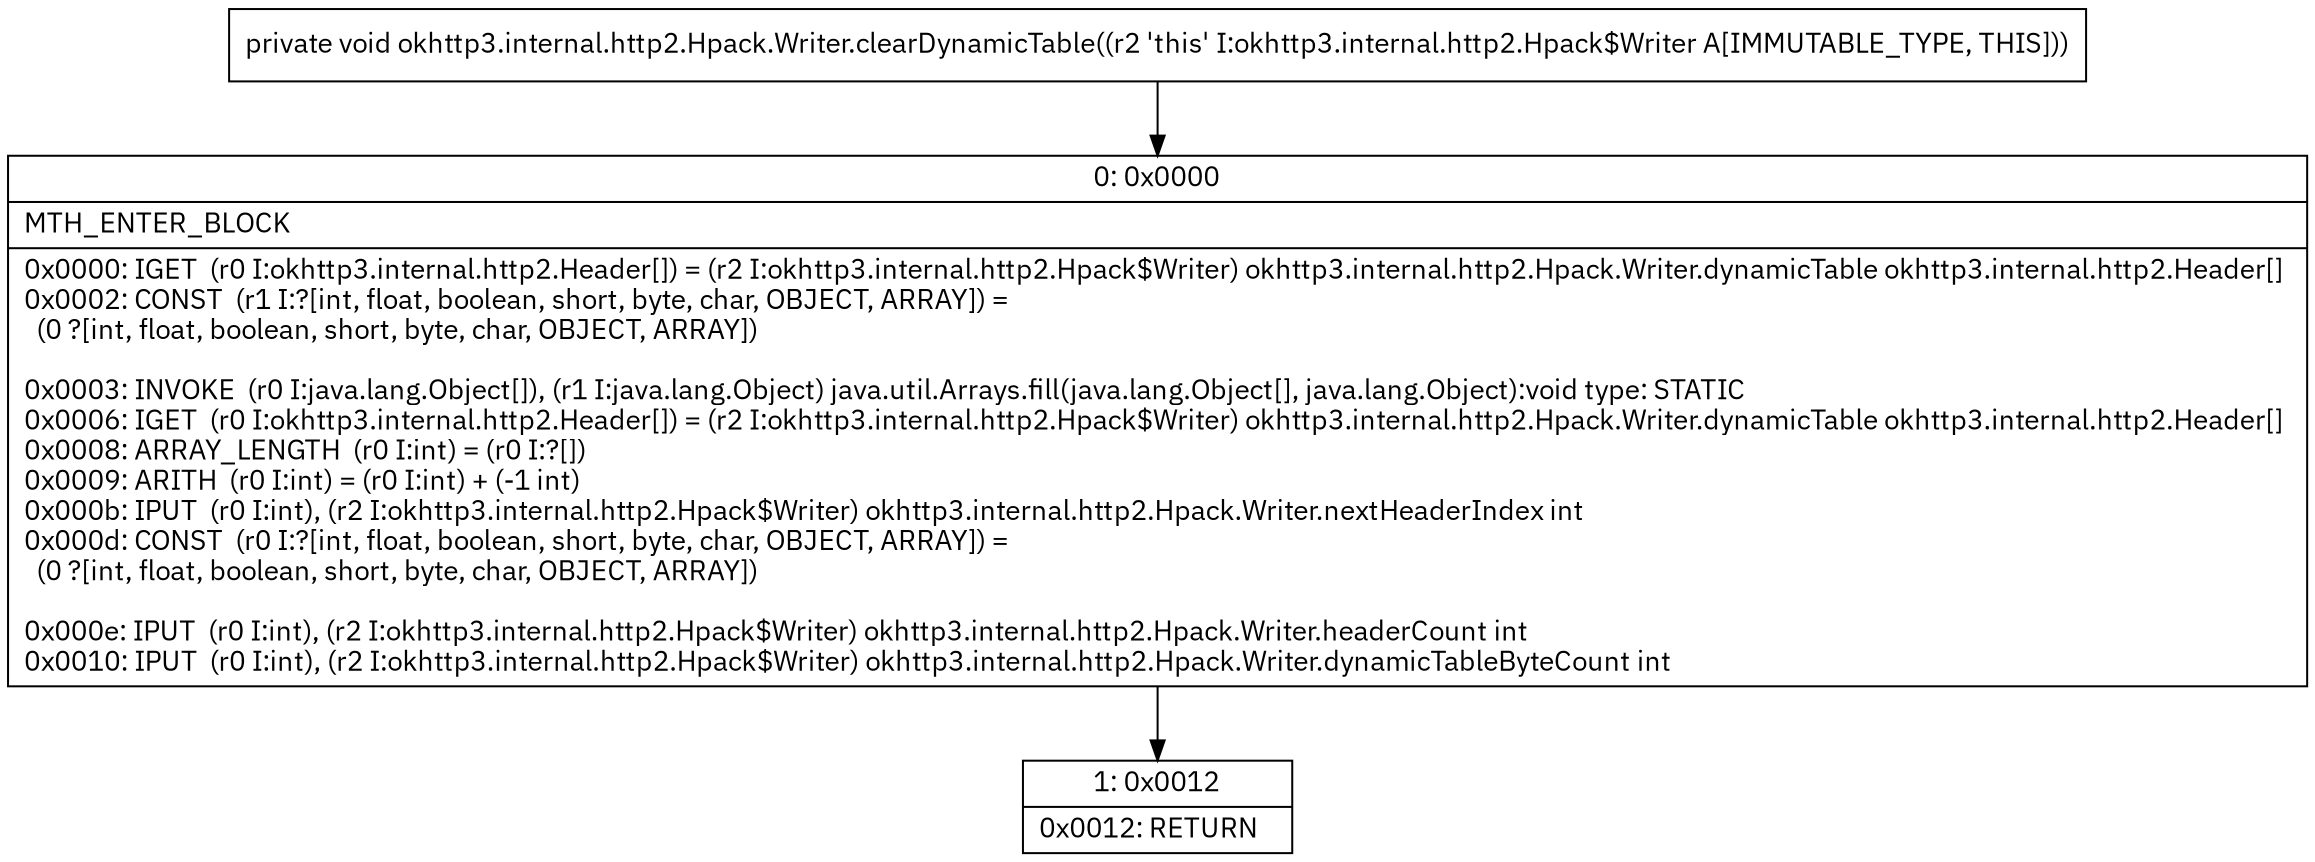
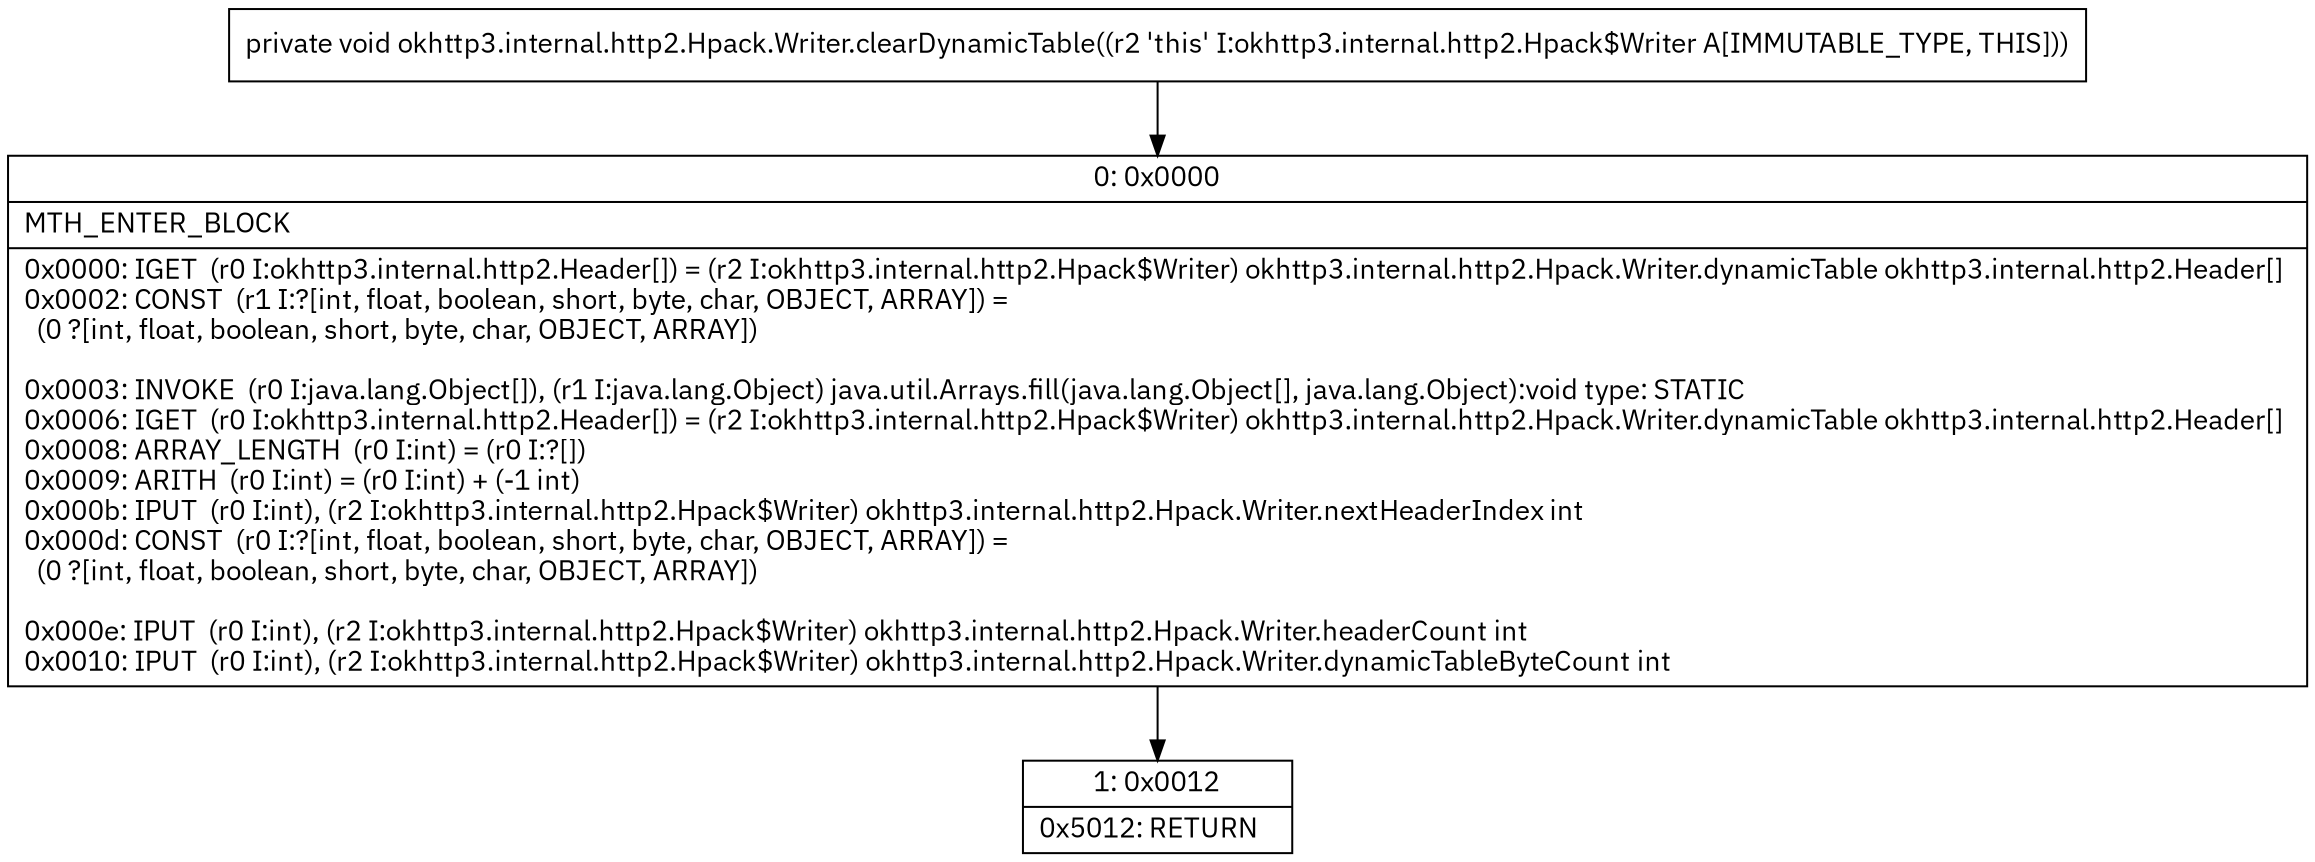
  digraph {
    fontname="IBM Plex Sans"
    node [shape=record fontname="IBM Plex Sans"]
    edge [fontname="IBM Plex Sans"]
    n1 [label="{0\:\ 0x0000|MTH_ENTER_BLOCK\l|0x0000: IGET  (r0 I:okhttp3.internal.http2.Header[]) = (r2 I:okhttp3.internal.http2.Hpack$Writer) okhttp3.internal.http2.Hpack.Writer.dynamicTable okhttp3.internal.http2.Header[] \l0x0002: CONST  (r1 I:?[int, float, boolean, short, byte, char, OBJECT, ARRAY]) = \l  (0 ?[int, float, boolean, short, byte, char, OBJECT, ARRAY])\l \l0x0003: INVOKE  (r0 I:java.lang.Object[]), (r1 I:java.lang.Object) java.util.Arrays.fill(java.lang.Object[], java.lang.Object):void type: STATIC \l0x0006: IGET  (r0 I:okhttp3.internal.http2.Header[]) = (r2 I:okhttp3.internal.http2.Hpack$Writer) okhttp3.internal.http2.Hpack.Writer.dynamicTable okhttp3.internal.http2.Header[] \l0x0008: ARRAY_LENGTH  (r0 I:int) = (r0 I:?[]) \l0x0009: ARITH  (r0 I:int) = (r0 I:int) + (\-1 int) \l0x000b: IPUT  (r0 I:int), (r2 I:okhttp3.internal.http2.Hpack$Writer) okhttp3.internal.http2.Hpack.Writer.nextHeaderIndex int \l0x000d: CONST  (r0 I:?[int, float, boolean, short, byte, char, OBJECT, ARRAY]) = \l  (0 ?[int, float, boolean, short, byte, char, OBJECT, ARRAY])\l \l0x000e: IPUT  (r0 I:int), (r2 I:okhttp3.internal.http2.Hpack$Writer) okhttp3.internal.http2.Hpack.Writer.headerCount int \l0x0010: IPUT  (r0 I:int), (r2 I:okhttp3.internal.http2.Hpack$Writer) okhttp3.internal.http2.Hpack.Writer.dynamicTableByteCount int \l}"]
-   n2 [label="{1\:\ 0x0012|0x0012: RETURN   \l}"]
+   n2 [label="{1\:\ 0x0012|0x5012: RETURN   \l}"]
    n3 [label="{private void okhttp3.internal.http2.Hpack.Writer.clearDynamicTable((r2 'this' I:okhttp3.internal.http2.Hpack$Writer A[IMMUTABLE_TYPE, THIS])) }"]
    n1 -> n2
    n3 -> n1
  }
